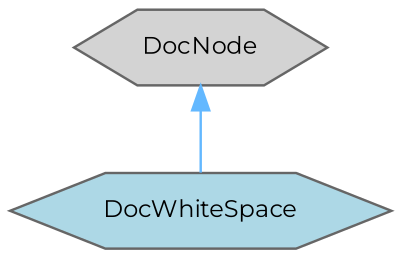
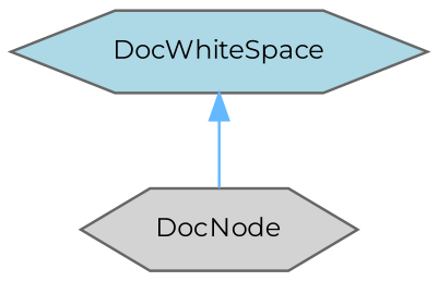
  digraph {
    fontname=Montserrat
    node [color=gray40 fontname=Montserrat fontsize=10 shape=hexagon style=filled]
    n1 [fillcolor=lightblue fontcolor=black height=0.2 label=DocWhiteSpace width=0.4]
    n2 [fillcolor=lightgrey height=0.2 label=DocNode width=0.4]
-   n2 -> n1 [color=steelblue1 dir=back fontname=Montserrat fontsize=10 labelfontname=Helvetica labelfontsize=10 style=solid]
+   n1 -> n2 [color=steelblue1 dir=back fontname=Montserrat fontsize=10 labelfontname=Helvetica labelfontsize=10 style=solid]
  }
